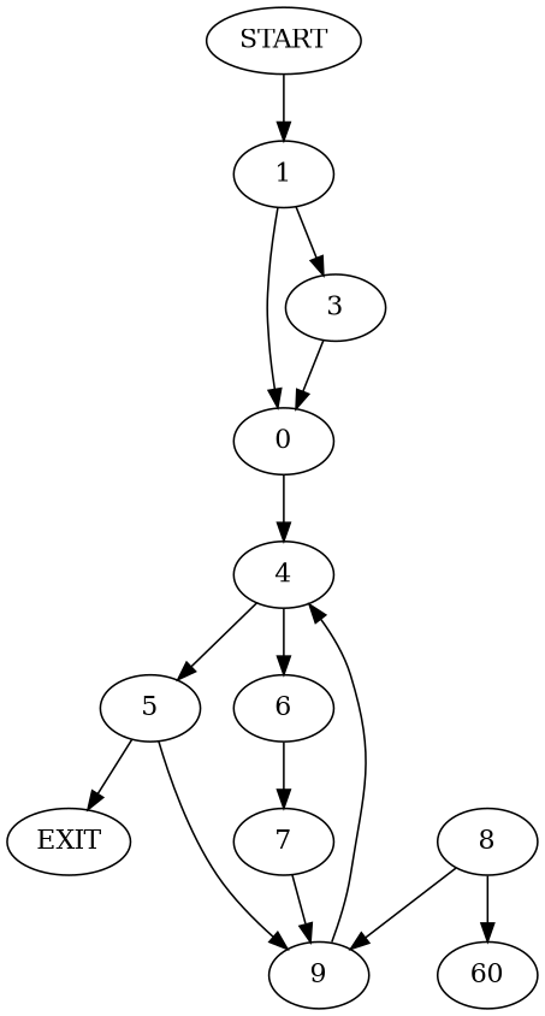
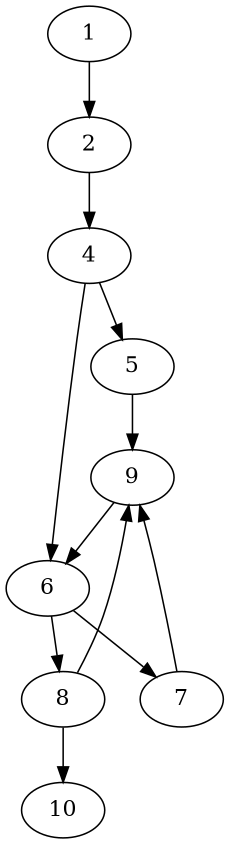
  digraph {
-   n1 [label=START]
    1
-   2 [label=0]
-   3
-   n5 [label=EXIT]
+   2
    4
    5
    6
    9
    7
    8
-   10 [label=60]
-   n1 -> 1
+   10
    1 -> 2
-   1 -> 3
    2 -> 4
-   3 -> 2
    4 -> 5
    4 -> 6
-   5 -> n5
    5 -> 9
    6 -> 7
-   9 -> 4
+   6 -> 8
+   9 -> 6
    7 -> 9
    8 -> 9
    8 -> 10
  }
